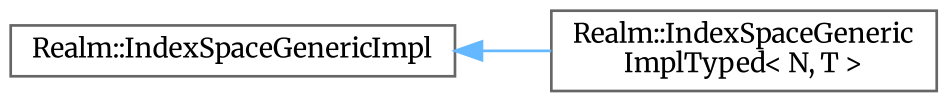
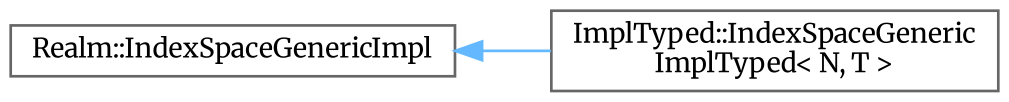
  digraph {
    rankdir=LR
    fontname=Merriweather
    node [color=grey40 fillcolor=white fontname=Merriweather fontsize=10 shape=box style=filled]
    n1 [height=0.2 label="Realm::IndexSpaceGenericImpl" width=0.4]
-   n2 [height=0.2 label="Realm::IndexSpaceGeneric\lImplTyped\< N, T \>" width=0.4]
+   n2 [height=0.2 label="ImplTyped::IndexSpaceGeneric\lImplTyped\< N, T \>" width=0.4]
    n1 -> n2 [color=steelblue1 dir=back fontname=Merriweather fontsize=10 labelfontname=Helvetica labelfontsize=10 style=solid]
  }
